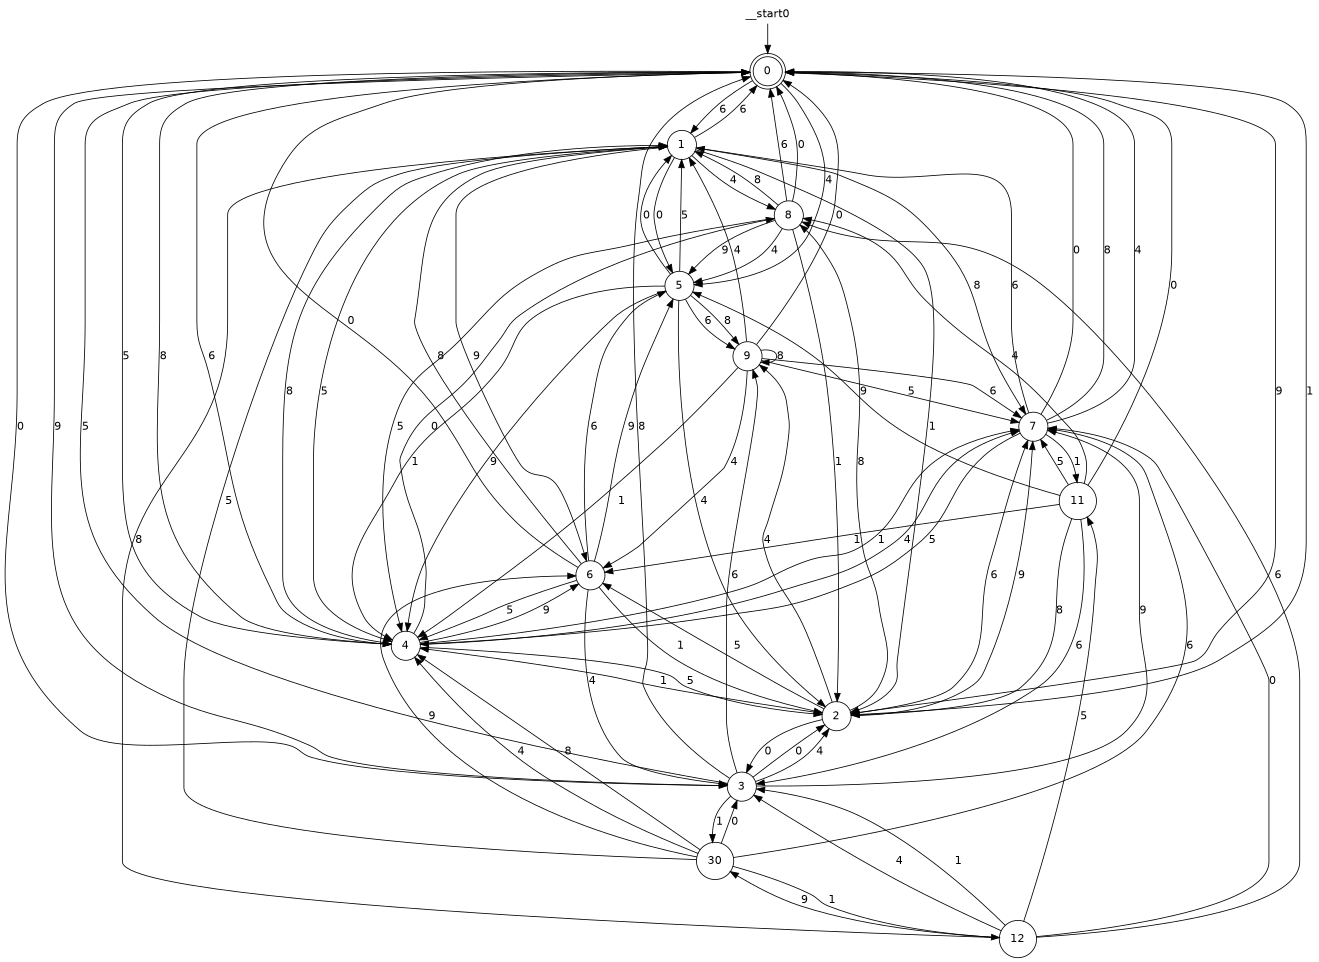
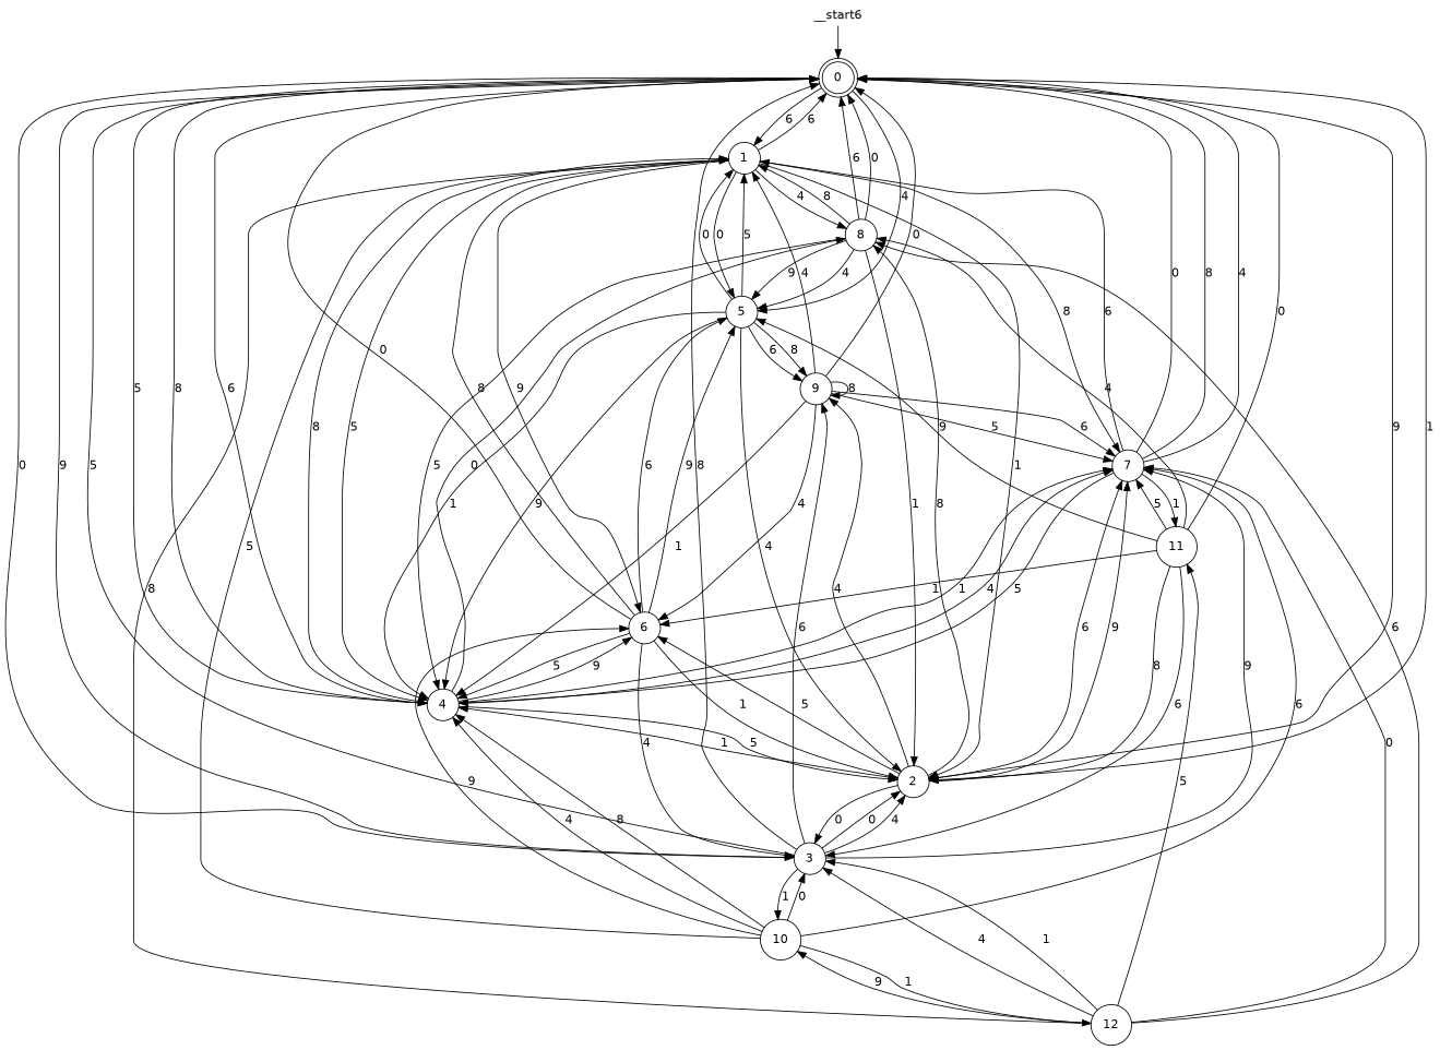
  digraph {
    fontname="DejaVu Sans"
    node [fontname="DejaVu Sans" shape=circle]
    edge [fontname="DejaVu Sans"]
    n1 [label=0 shape=doublecircle]
    n2 [label=1]
    n3 [label=2]
    n4 [label=3]
    n5 [label=4]
    n6 [label=5]
    n7 [label=6]
    n8 [label=7]
    n9 [label=8]
    n10 [label=9]
-   n11 [label=30]
+   n11 [label=10]
    n12 [label=11]
    n13 [label=12]
-   __start0 [height=0 shape=none width=0]
+   __start0 [height=0 shape=none width=0 label=__start6]
    n1 -> n2 [label=6]
    n1 -> n3 [label=1]
    n1 -> n3 [label=9]
    n1 -> n4 [label=0]
    n1 -> n5 [label=5]
    n1 -> n5 [label=8]
    n1 -> n6 [label=4]
    n2 -> n1 [label=6]
    n2 -> n3 [label=1]
    n2 -> n5 [label=5]
    n2 -> n6 [label=0]
    n2 -> n7 [label=9]
    n2 -> n8 [label=8]
    n2 -> n9 [label=4]
    n3 -> n4 [label=0]
    n3 -> n5 [label=1]
    n3 -> n7 [label=5]
    n3 -> n8 [label=6]
    n3 -> n8 [label=9]
    n3 -> n9 [label=8]
    n3 -> n10 [label=4]
    n4 -> n1 [label=9]
    n4 -> n1 [label=5]
    n4 -> n1 [label=8]
    n4 -> n3 [label=0]
    n4 -> n3 [label=4]
    n4 -> n8 [label=9]
    n4 -> n10 [label=6]
    n4 -> n11 [label=1]
    n5 -> n1 [label=6]
    n5 -> n2 [label=8]
    n5 -> n3 [label=5]
    n5 -> n7 [label=9]
    n5 -> n8 [label=1]
    n5 -> n8 [label=4]
    n5 -> n9 [label=0]
    n6 -> n2 [label=0]
    n6 -> n2 [label=5]
    n6 -> n3 [label=4]
    n6 -> n5 [label=1]
    n6 -> n5 [label=9]
    n6 -> n10 [label=6]
    n6 -> n10 [label=8]
    n7 -> n1 [label=0]
    n7 -> n2 [label=8]
    n7 -> n3 [label=1]
    n7 -> n4 [label=4]
    n7 -> n5 [label=5]
    n7 -> n6 [label=6]
    n7 -> n6 [label=9]
    n8 -> n1 [label=0]
    n8 -> n1 [label=8]
    n8 -> n1 [label=4]
    n8 -> n2 [label=6]
    n8 -> n5 [label=5]
    n8 -> n12 [label=1]
    n9 -> n1 [label=6]
    n9 -> n1 [label=0]
    n9 -> n2 [label=8]
    n9 -> n3 [label=1]
    n9 -> n5 [label=5]
    n9 -> n6 [label=9]
    n9 -> n6 [label=4]
    n10 -> n1 [label=0]
    n10 -> n2 [label=4]
    n10 -> n5 [label=1]
    n10 -> n7 [label=4]
    n10 -> n8 [label=6]
    n10 -> n8 [label=5]
    n10 -> n10 [label=8]
    n11 -> n2 [label=5]
    n11 -> n4 [label=0]
    n11 -> n5 [label=8]
    n11 -> n5 [label=4]
    n11 -> n7 [label=9]
    n11 -> n8 [label=6]
    n11 -> n13 [label=1]
    n12 -> n1 [label=0]
    n12 -> n3 [label=8]
    n12 -> n4 [label=6]
    n12 -> n6 [label=9]
    n12 -> n7 [label=1]
    n12 -> n8 [label=5]
    n12 -> n9 [label=4]
    n13 -> n2 [label=8]
    n13 -> n4 [label=1]
    n13 -> n4 [label=4]
    n13 -> n8 [label=0]
    n13 -> n9 [label=6]
    n13 -> n11 [label=9]
    n13 -> n12 [label=5]
    __start0 -> n1
  }
